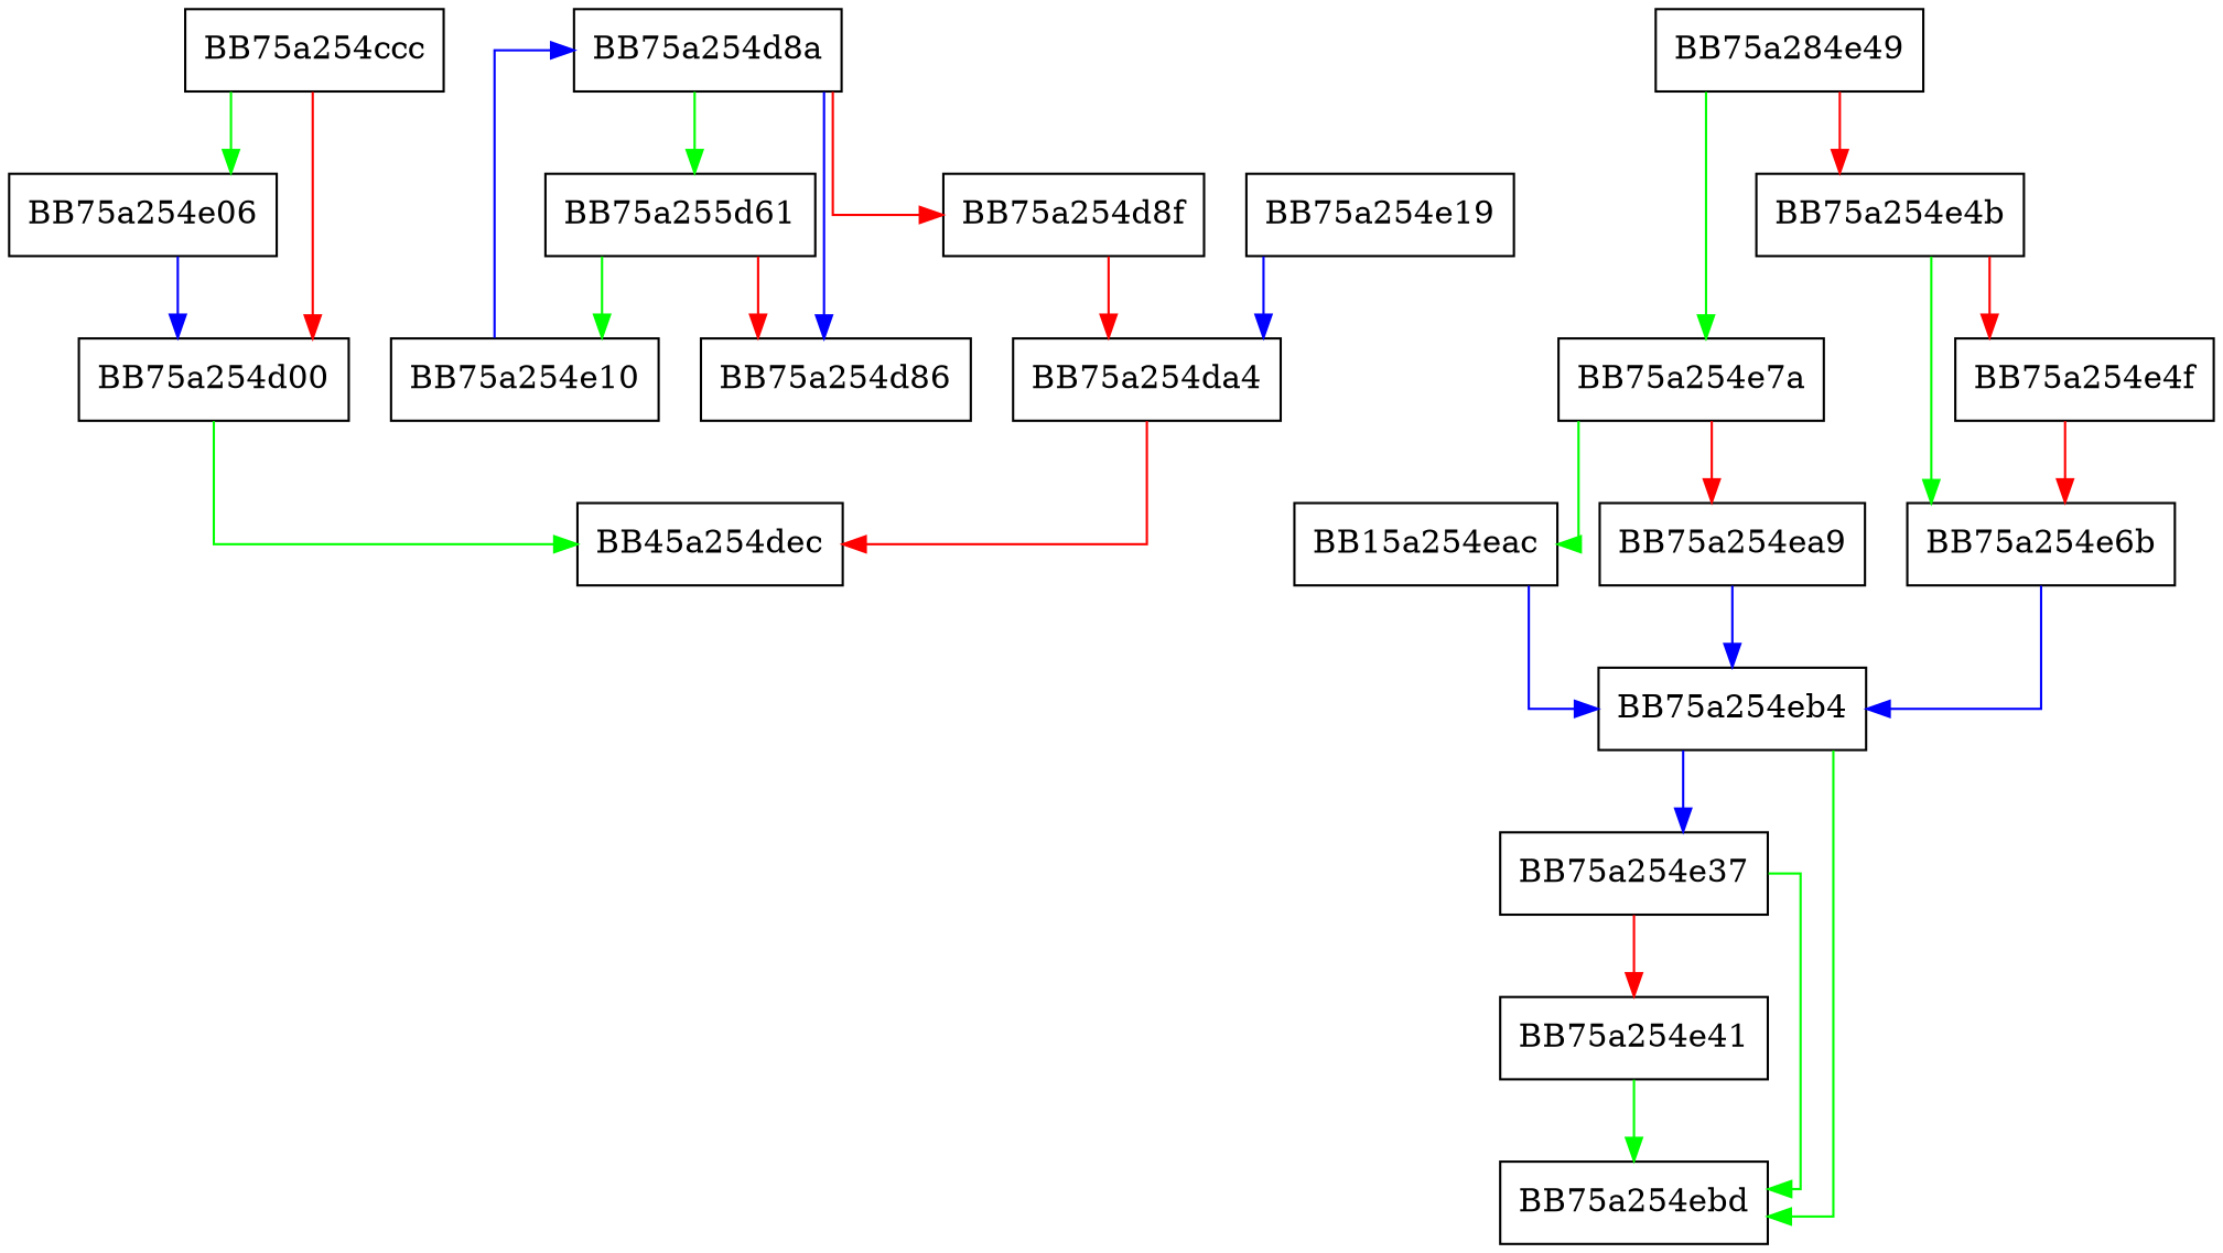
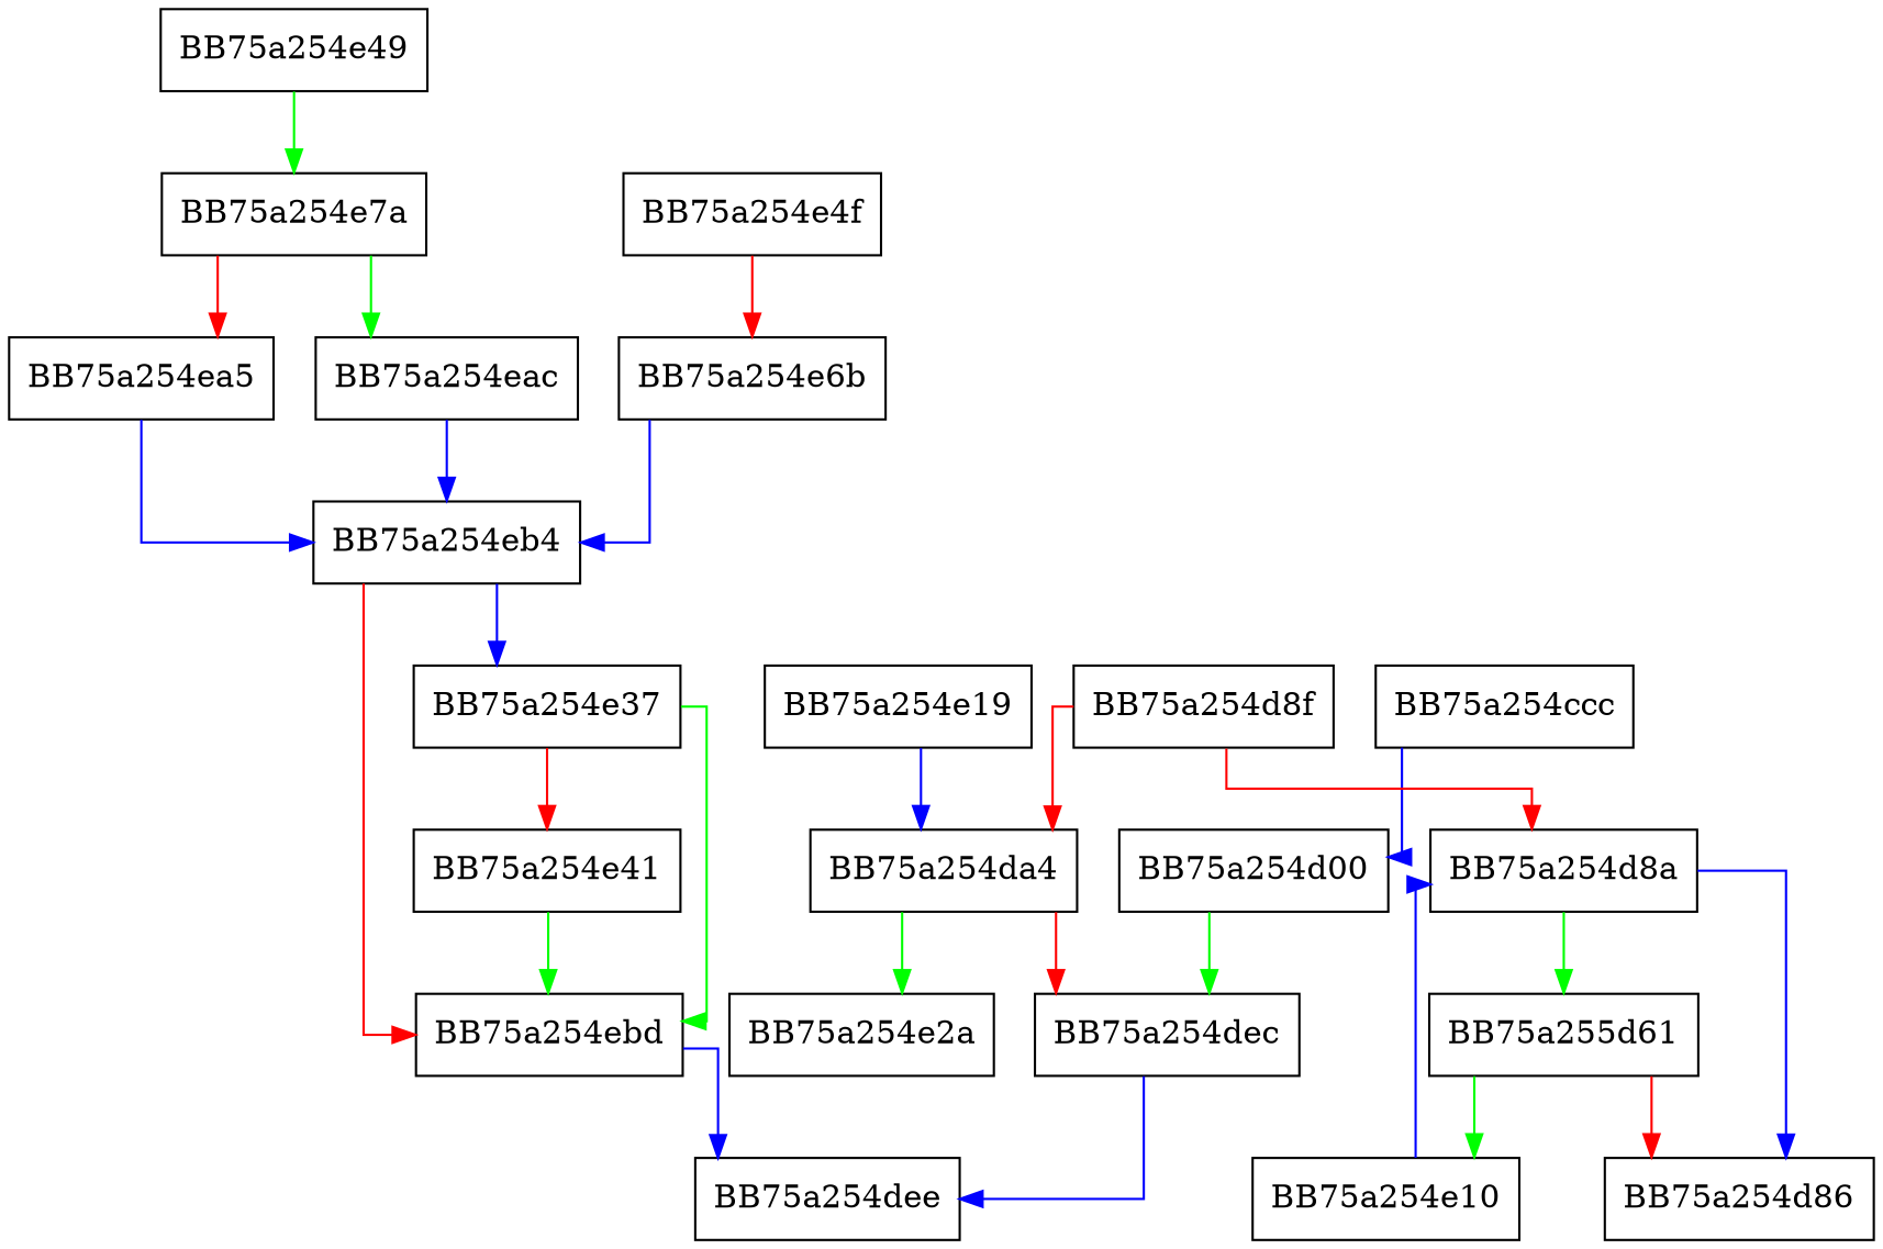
  digraph {
    splines=ortho
    node [shape=box]
    edge [color=red]
    BB75a254ccc
-   BB75a254e06
    BB75a254d00
-   BB75a254dec [label=BB45a254dec]
+   BB75a254dec
+   BB75a254dee
    n6 [label=BB75a255d61]
    BB75a254e10
    BB75a254d86
    BB75a254d8a
    BB75a254d8f
    BB75a254da4
    BB75a254e19
+   BB75a254e2a
    BB75a254e37
    BB75a254ebd
    BB75a254e41
-   BB75a254e49 [label=BB75a284e49]
+   BB75a254e49
    BB75a254e7a
-   BB75a254e4b
-   BB75a254eac [label=BB15a254eac]
-   BB75a254ea5 [label=BB75a254ea9]
+   BB75a254eac
+   BB75a254ea5
    BB75a254e6b
    BB75a254e4f
    BB75a254eb4
-   BB75a254ccc -> BB75a254e06 [color=green]
-   BB75a254ccc -> BB75a254d00
-   BB75a254e06 -> BB75a254d00 [color=blue]
+   BB75a254ccc -> BB75a254d00 [color=blue]
    BB75a254d00 -> BB75a254dec [color=green]
+   BB75a254dec -> BB75a254dee [color=blue]
    n6 -> BB75a254e10 [color=green]
    n6 -> BB75a254d86
    BB75a254e10 -> BB75a254d8a [color=blue]
    BB75a254d8a -> n6 [color=green]
    BB75a254d8a -> BB75a254d86 [color=blue]
-   BB75a254d8a -> BB75a254d8f
+   BB75a254d8f -> BB75a254d8a
    BB75a254d8f -> BB75a254da4
    BB75a254da4 -> BB75a254dec
+   BB75a254da4 -> BB75a254e2a [color=green]
    BB75a254e19 -> BB75a254da4 [color=blue]
    BB75a254e37 -> BB75a254ebd [color=green]
    BB75a254e37 -> BB75a254e41
+   BB75a254ebd -> BB75a254dee [color=blue]
    BB75a254e41 -> BB75a254ebd [color=green]
    BB75a254e49 -> BB75a254e7a [color=green]
-   BB75a254e49 -> BB75a254e4b
    BB75a254e7a -> BB75a254eac [color=green]
    BB75a254e7a -> BB75a254ea5
-   BB75a254e4b -> BB75a254e6b [color=green]
-   BB75a254e4b -> BB75a254e4f
    BB75a254eac -> BB75a254eb4 [color=blue]
    BB75a254ea5 -> BB75a254eb4 [color=blue]
    BB75a254e6b -> BB75a254eb4 [color=blue]
    BB75a254e4f -> BB75a254e6b
    BB75a254eb4 -> BB75a254e37 [color=blue]
-   BB75a254eb4 -> BB75a254ebd [color=green]
+   BB75a254eb4 -> BB75a254ebd
  }
